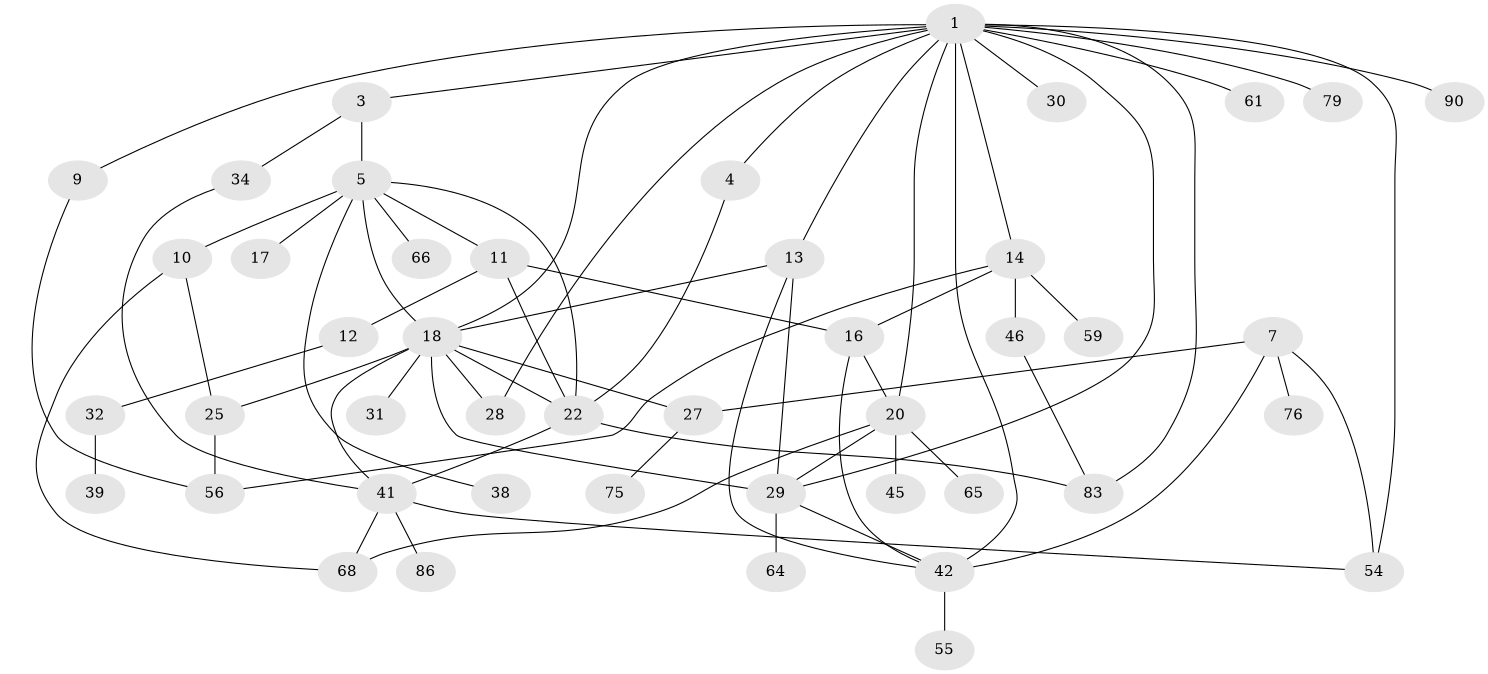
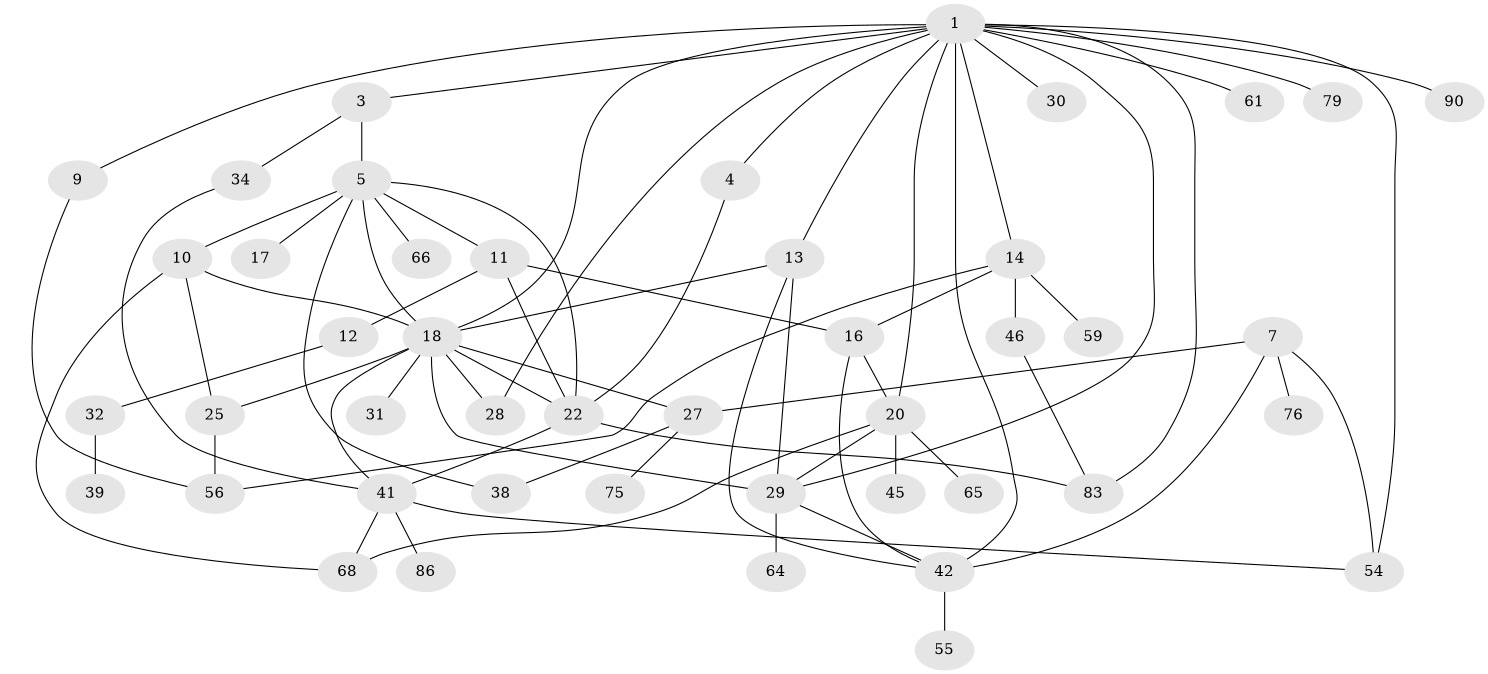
  graph {
    node [color=gray90 style=filled]
    1 [super="+2+24"]
    3
    4
    9 [super="+43"]
    13 [super="+81+93+23+19"]
    14
    18 [super="+36+26+40"]
    20
    28
    29 [super="+50+35+87"]
    30
    42 [super="+52+60+69"]
    54 [super="+92"]
    61
    79
    83
    90
    5 [super="+8"]
    34 [super="+71"]
    22 [super="+37"]
    56 [super="+89"]
    16 [super="+33+73"]
    46
    59
    27 [super="+53+44+48"]
    25 [super="+80"]
    31 [super="+84"]
    41 [super="+63"]
    68 [super="+74+88"]
    45
    65
    64
    55
    10 [super="+21"]
    11 [super="+62+70+15"]
    17
    38
    66
    7
    76
    12
    75
    32
    39
    86
    1 -- 3
    1 -- 4
    1 -- 9
    1 -- 13 [weight=2]
    1 -- 14
    1 -- 18
    1 -- 20
    1 -- 28
    1 -- 29
    1 -- 30
    1 -- 42 [weight=2]
    1 -- 54 [weight=2]
    1 -- 61
    1 -- 79
    1 -- 83
    1 -- 90
    3 -- 5
    3 -- 34
    4 -- 22
    9 -- 56
    13 -- 18
    13 -- 29
    13 -- 42
    14 -- 56
    14 -- 16
    14 -- 46
    14 -- 59
    18 -- 28
    18 -- 29
    18 -- 22
    18 -- 27
    18 -- 25
    18 -- 31
    18 -- 41
    20 -- 29
    20 -- 68
    20 -- 45
    20 -- 65
    29 -- 42
    29 -- 64
    42 -- 55
    5 -- 18 [weight=2]
    5 -- 22
    5 -- 10
    5 -- 11
    5 -- 17
    5 -- 38
    5 -- 66
    34 -- 41
    22 -- 83
    22 -- 41
    16 -- 20
    16 -- 42
    46 -- 83
+   27 -- 38
    27 -- 75
    25 -- 56
    41 -- 54
    41 -- 68
    41 -- 86
+   10 -- 18
    10 -- 25
    10 -- 68
    11 -- 22
    11 -- 16
    11 -- 12
    7 -- 42
    7 -- 54
    7 -- 27
    7 -- 76
    12 -- 32
    32 -- 39
  }
